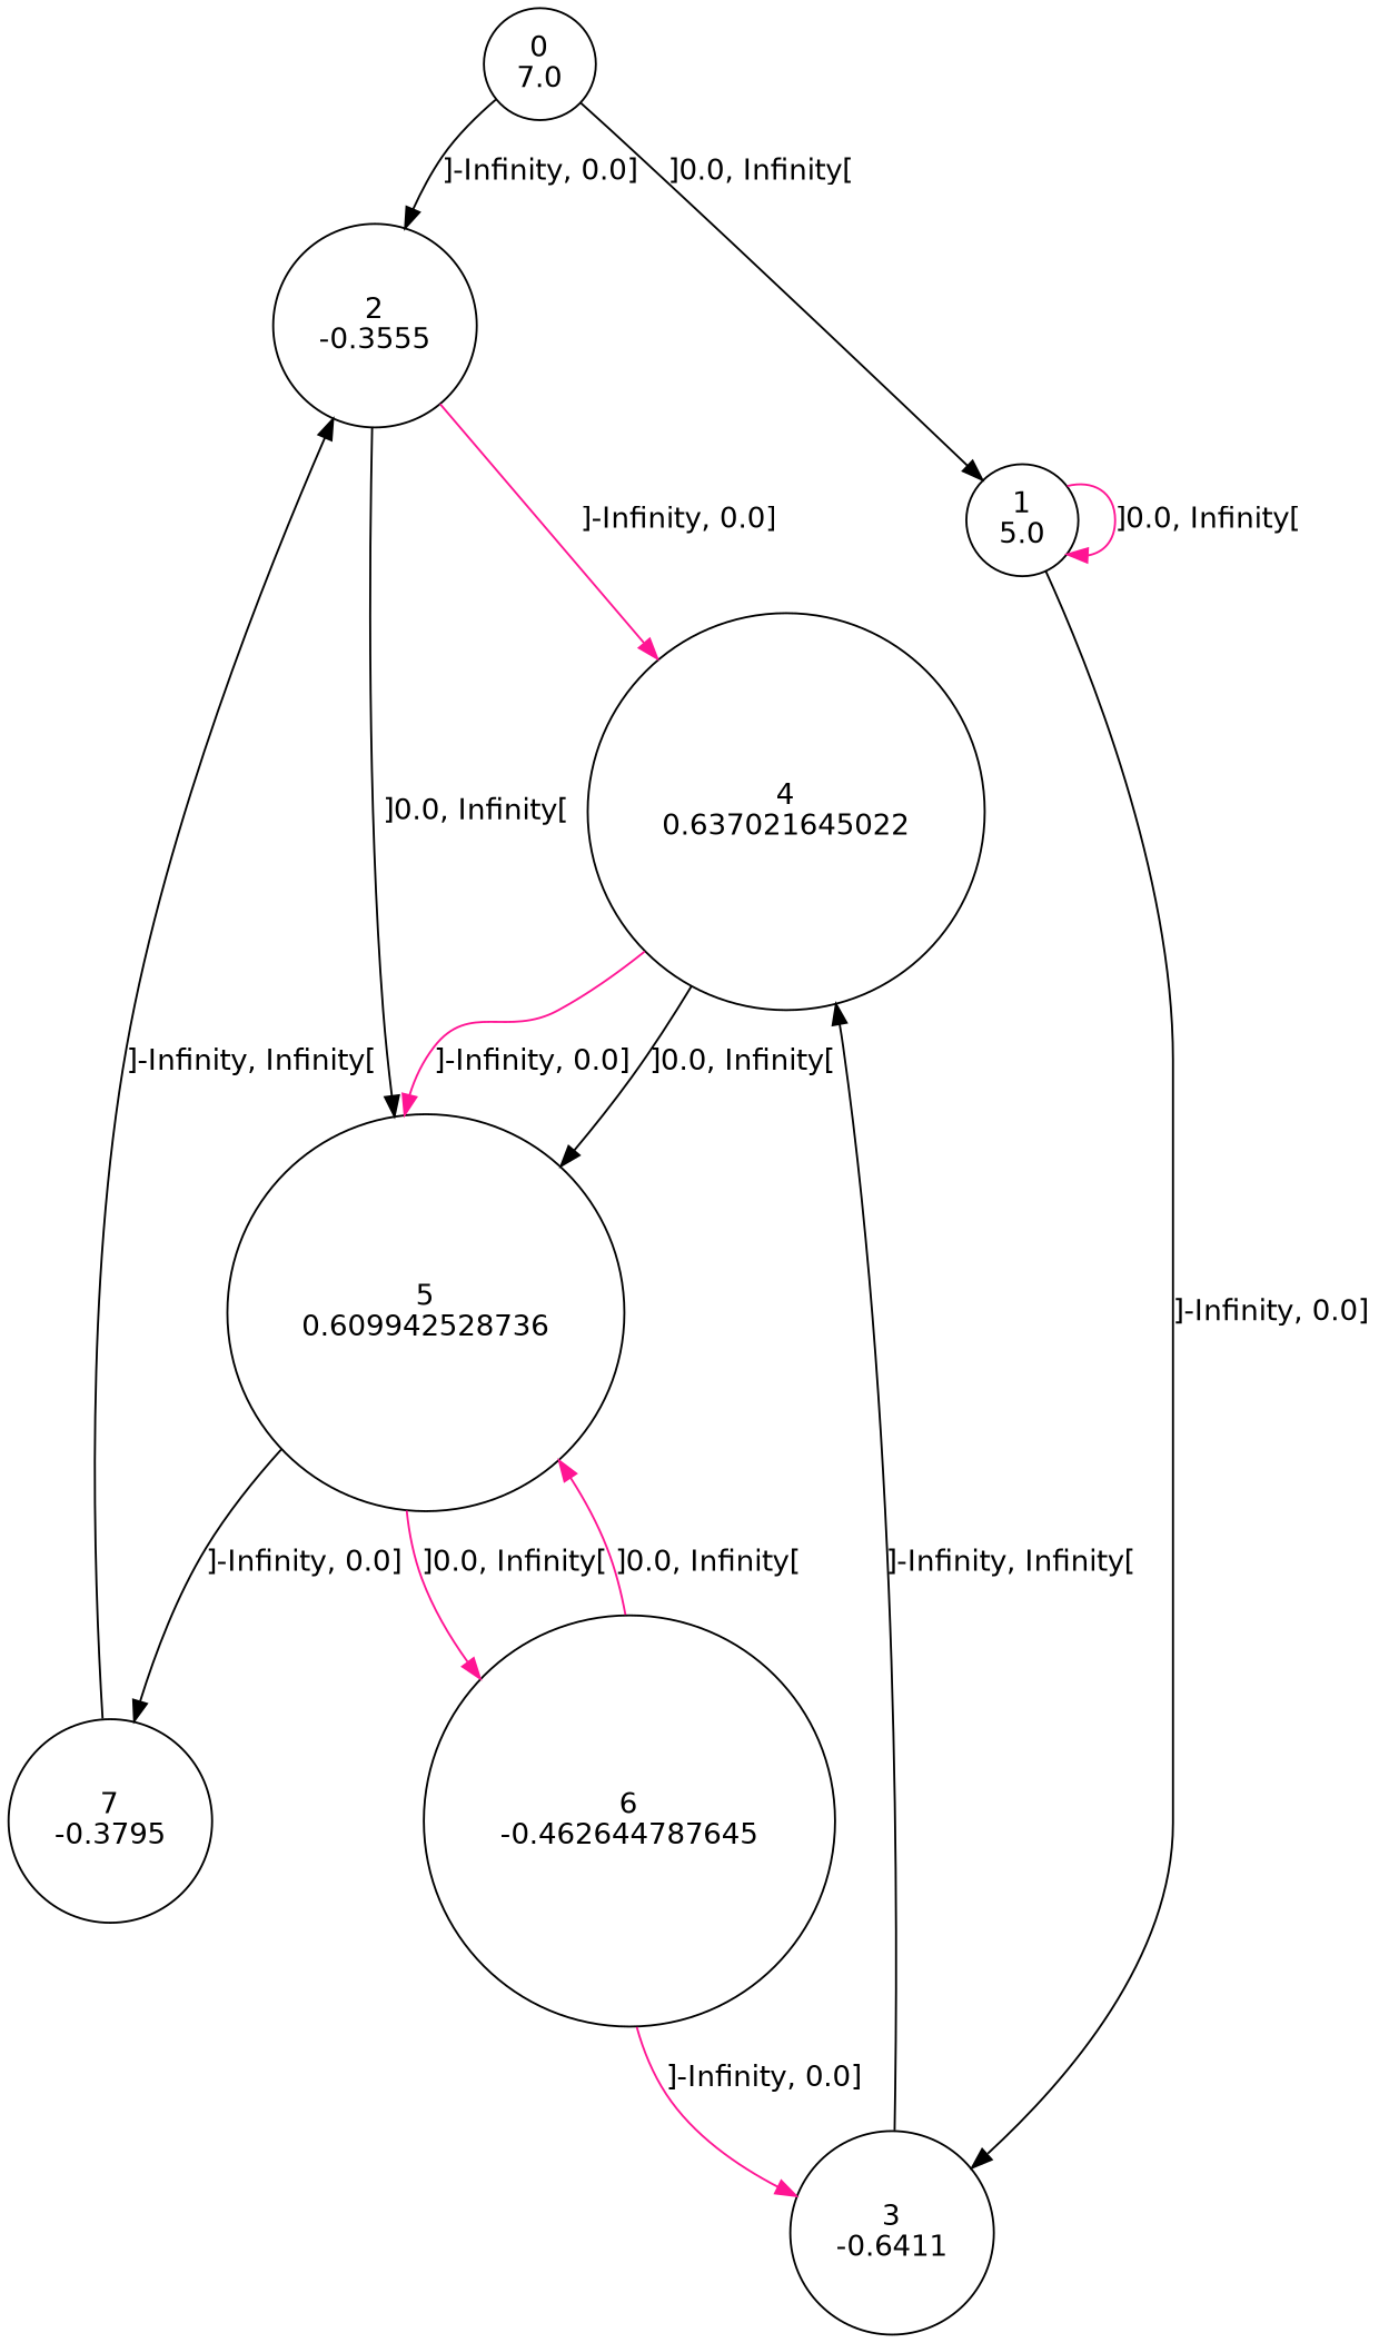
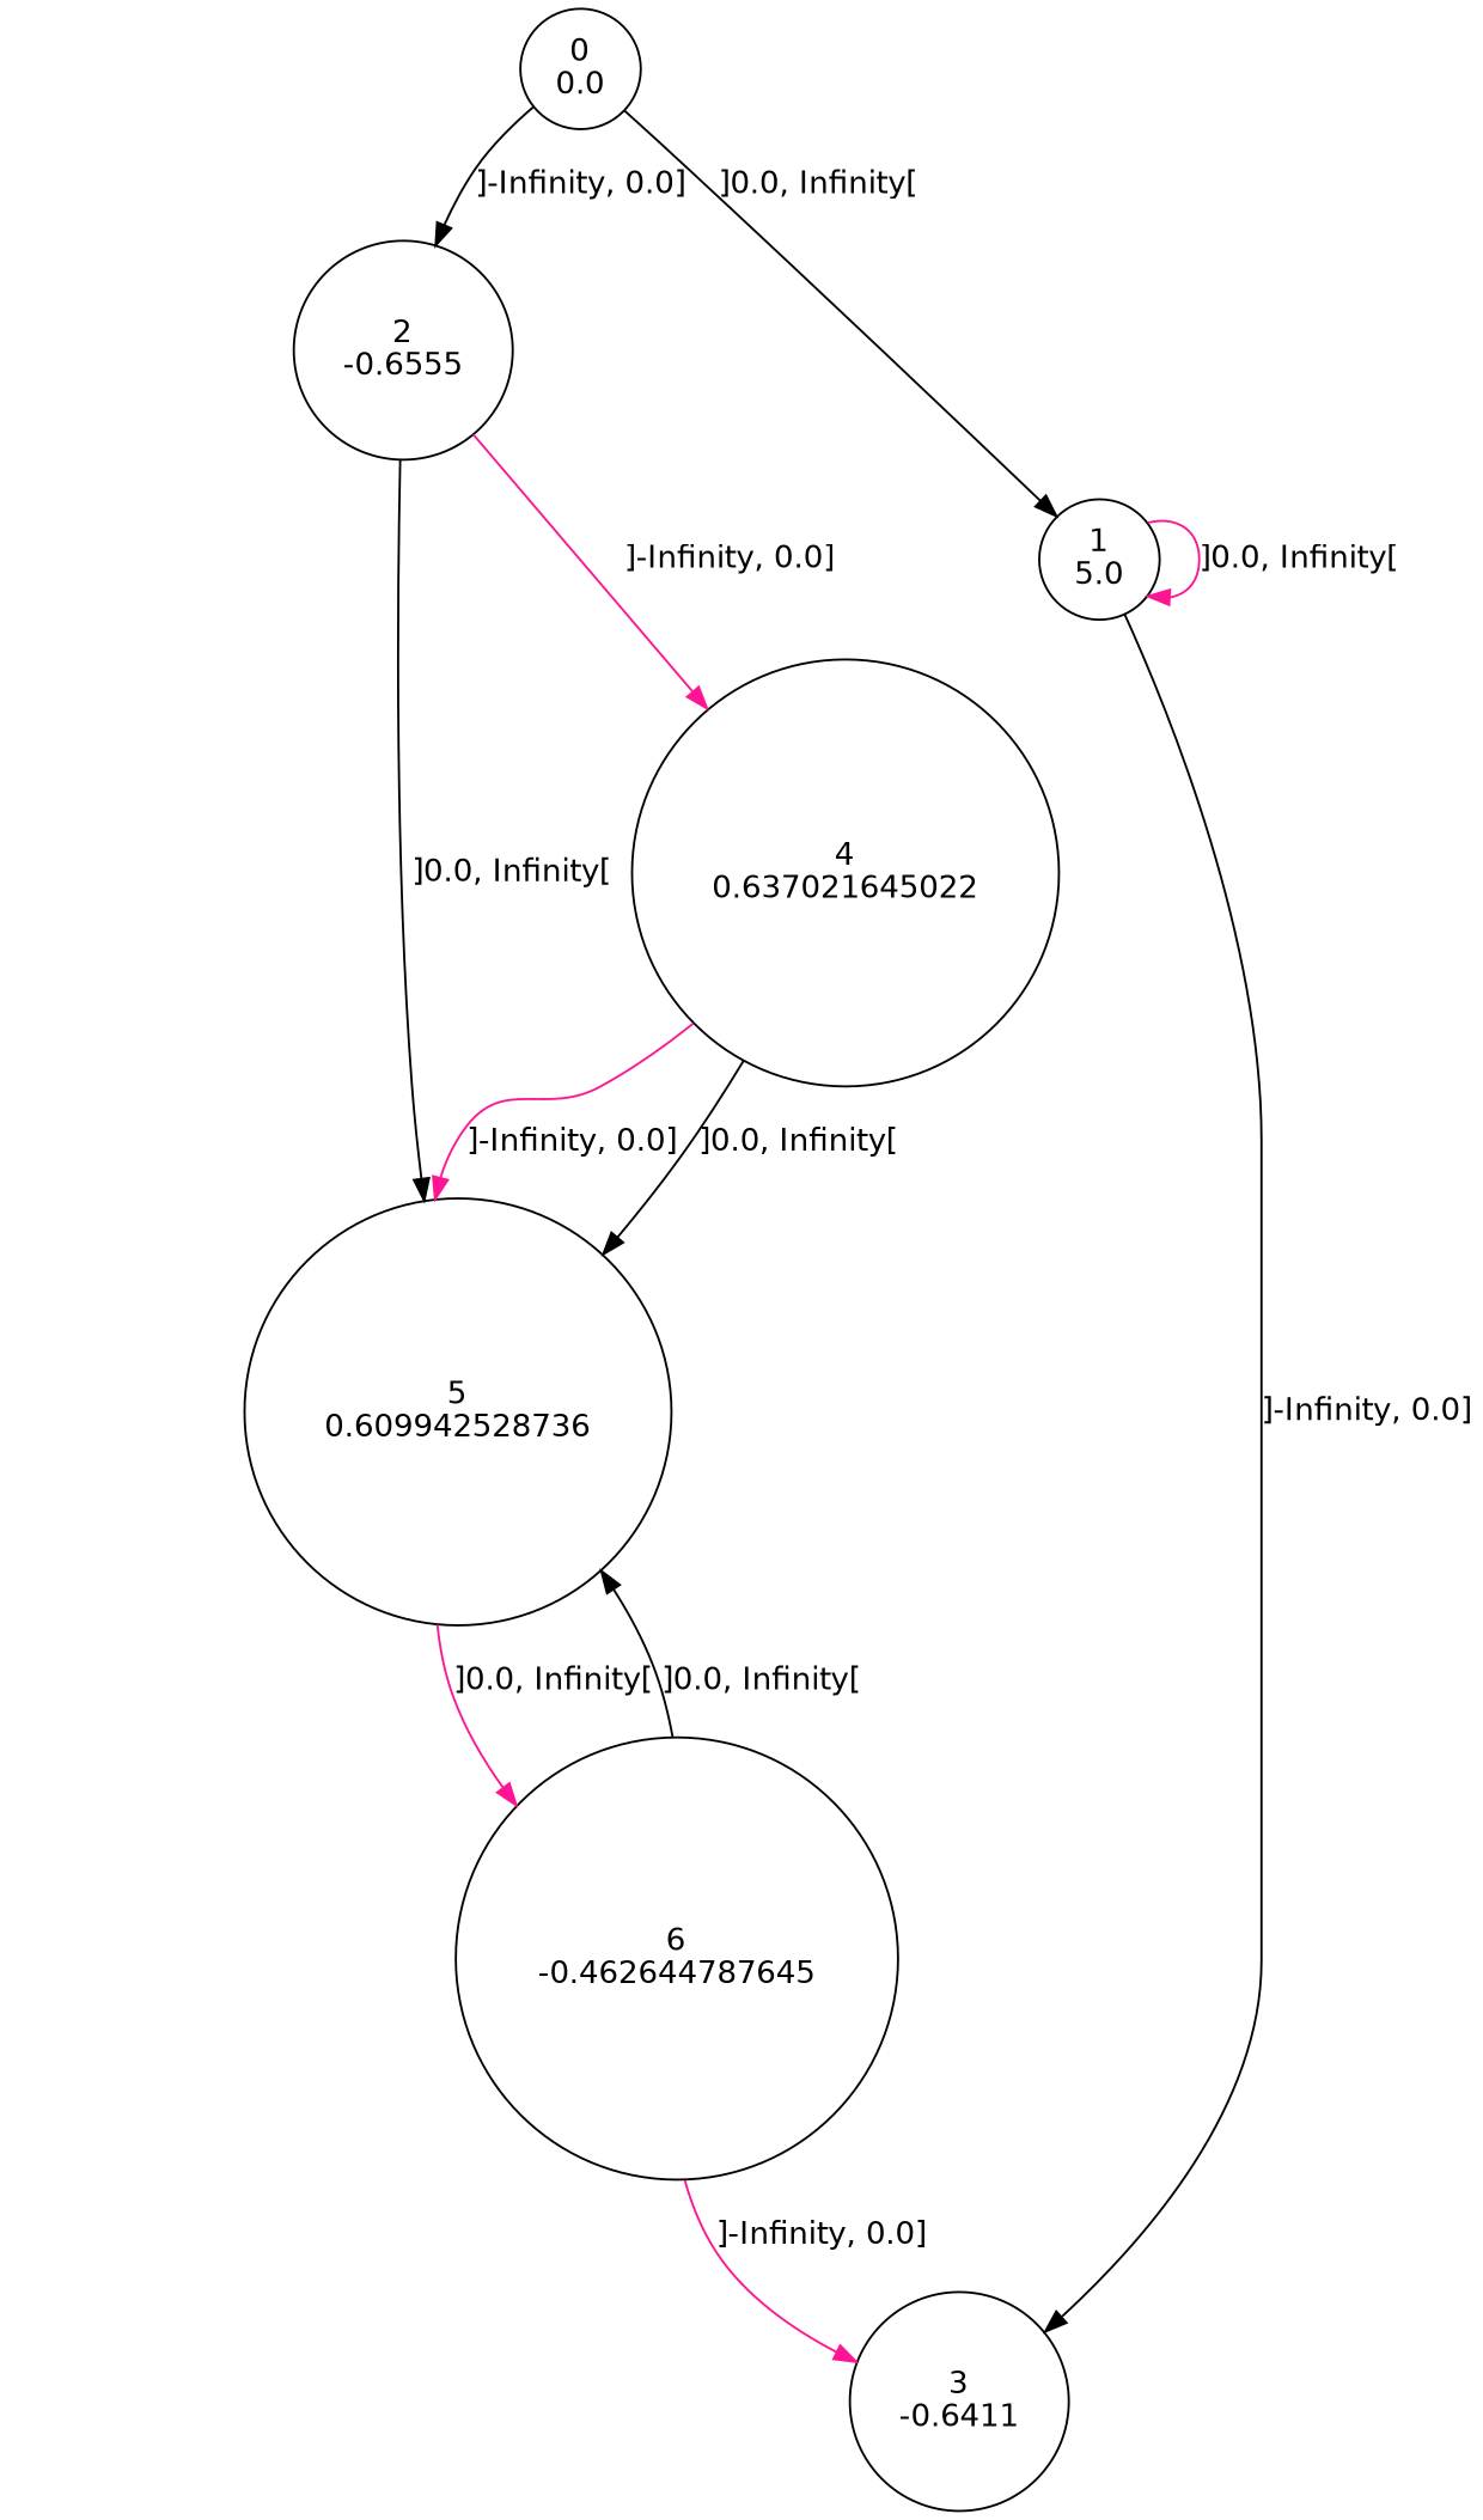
  digraph {
    fontname="DejaVu Sans"
    node [fontname="DejaVu Sans" shape=circle]
    edge [color=black fontname="DejaVu Sans"]
-   n1 [label="0\n7.0"]
-   n2 [label="2\n-0.3555"]
+   n1 [label="0\n0.0"]
+   n2 [label="2\n-0.6555"]
    n3 [label="1\n5.0"]
    n4 [label="4\n0.637021645022"]
    n5 [label="5\n0.609942528736"]
    n6 [label="3\n-0.6411"]
-   n7 [label="7\n-0.3795"]
    n8 [label="6\n-0.462644787645"]
    n1 -> n2 [label="]-Infinity, 0.0]"]
    n1 -> n3 [label="]0.0, Infinity["]
    n2 -> n4 [color=deeppink label="]-Infinity, 0.0]"]
    n2 -> n5 [label="]0.0, Infinity["]
    n3 -> n3 [color=deeppink label="]0.0, Infinity["]
    n3 -> n6 [label="]-Infinity, 0.0]"]
    n4 -> n5 [color=deeppink label="]-Infinity, 0.0]"]
    n4 -> n5 [label="]0.0, Infinity["]
-   n5 -> n7 [label="]-Infinity, 0.0]"]
    n5 -> n8 [color=deeppink label="]0.0, Infinity["]
-   n6 -> n4 [label="]-Infinity, Infinity["]
-   n7 -> n2 [label="]-Infinity, Infinity["]
-   n8 -> n5 [color=deeppink label="]0.0, Infinity["]
+   n8 -> n5 [label="]0.0, Infinity["]
    n8 -> n6 [color=deeppink label="]-Infinity, 0.0]"]
  }
